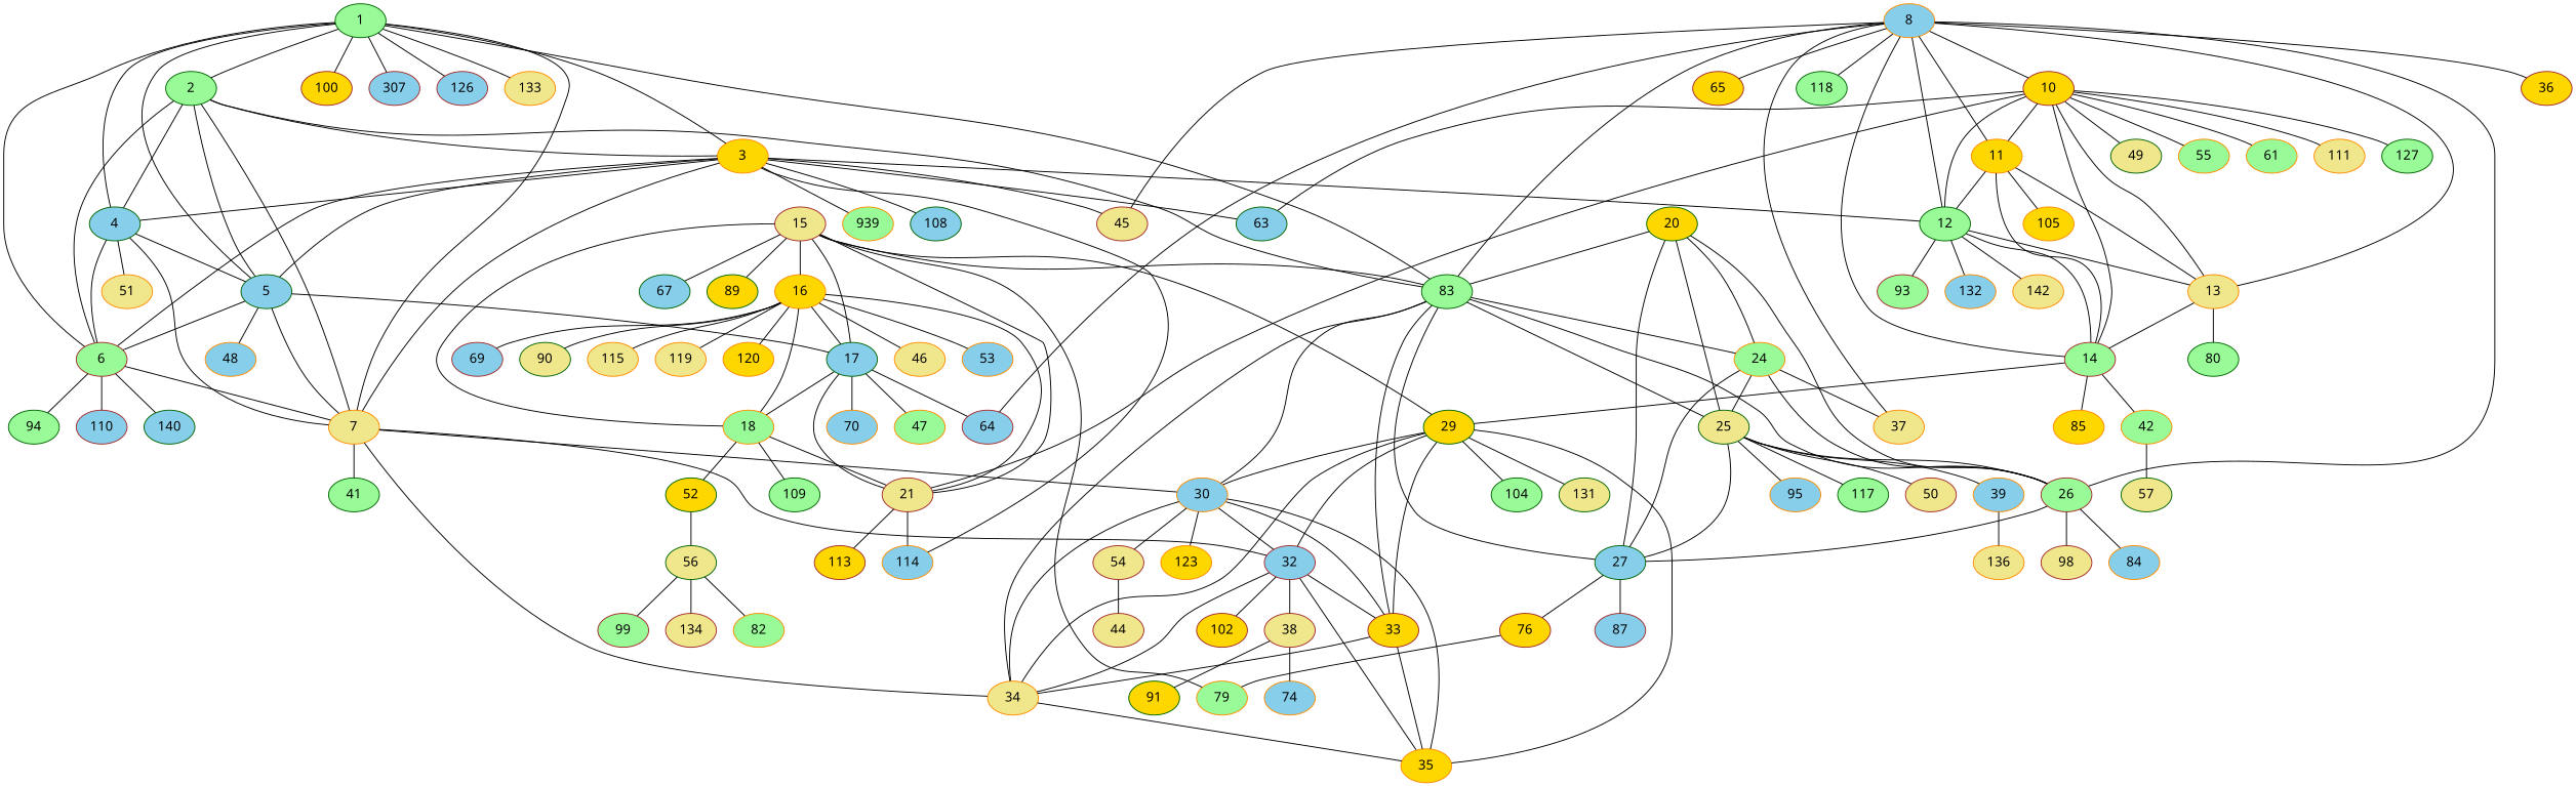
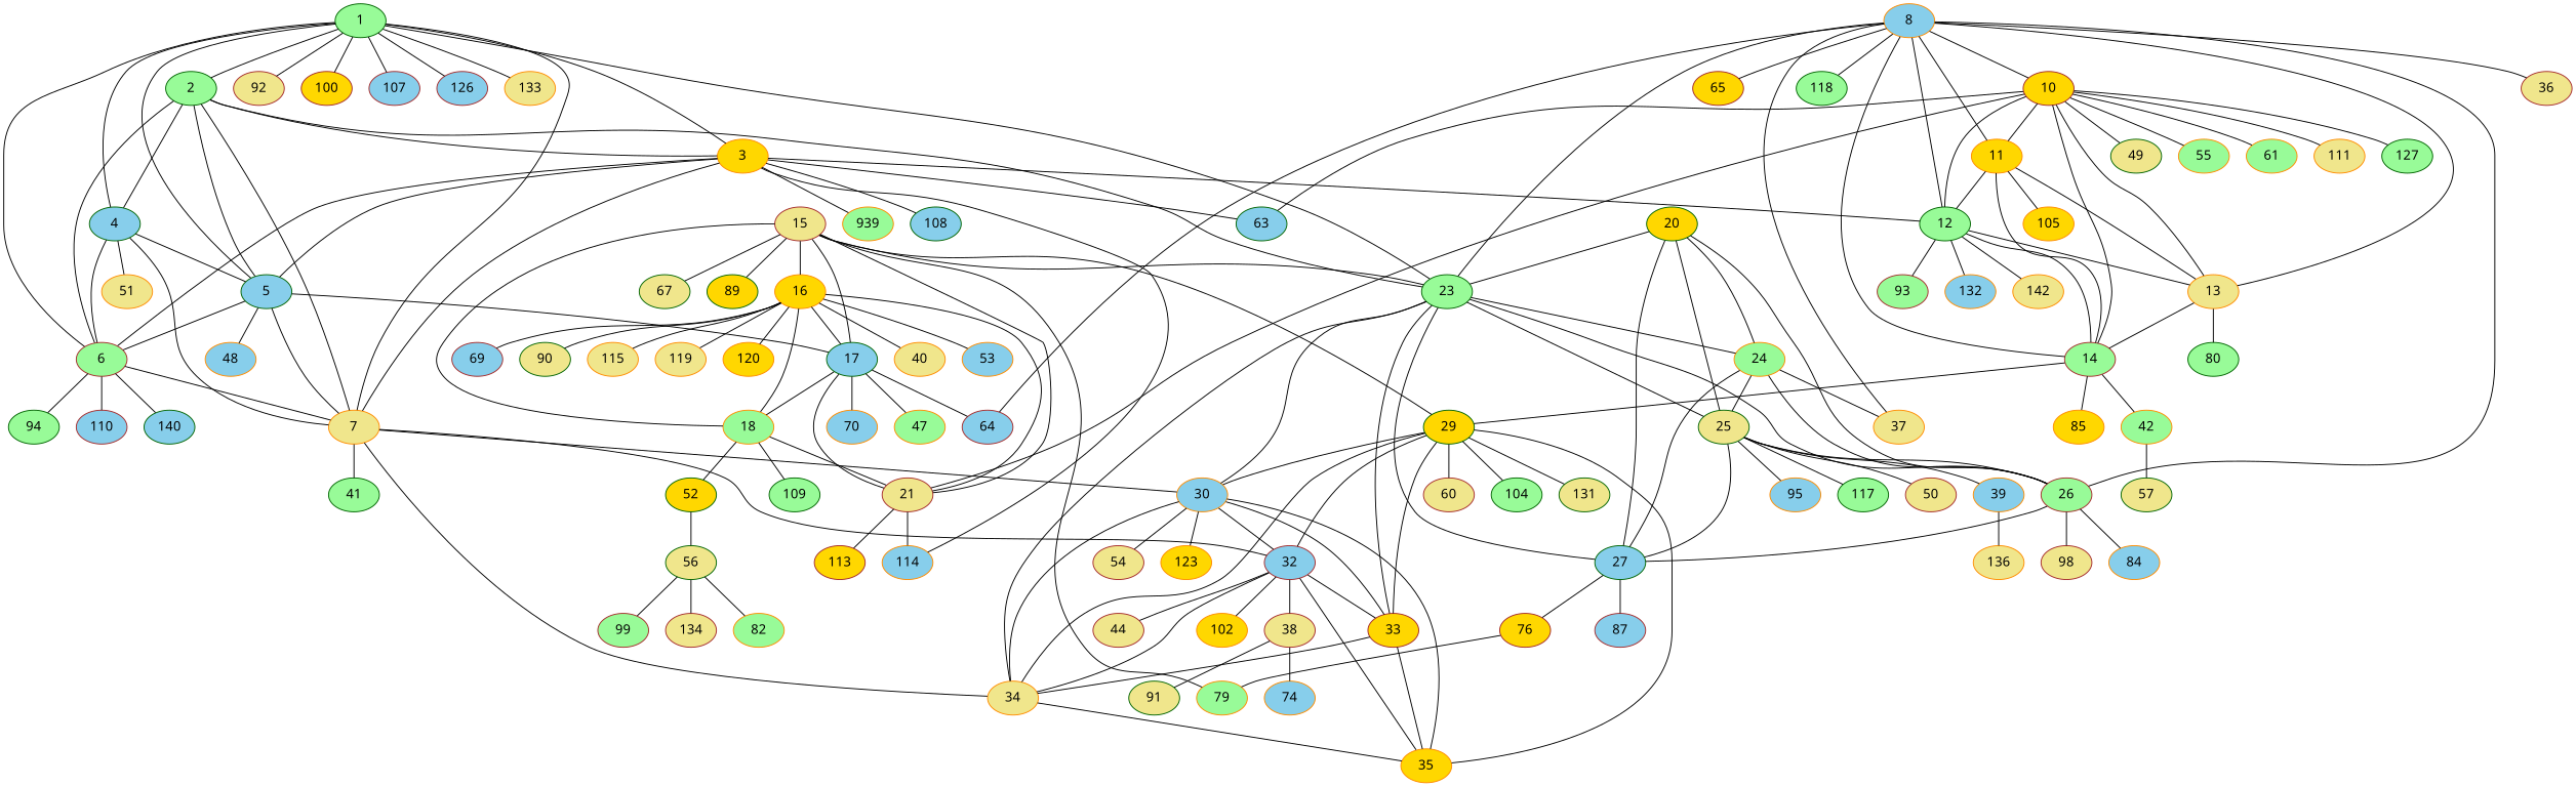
  graph {
    fontname="Noto Sans"
    node [color=darkorange fillcolor=khaki fontname="Noto Sans" style=filled]
    edge [fontname="Noto Sans"]
    1 [color=darkgreen fillcolor=palegreen]
    2 [color=darkgreen fillcolor=palegreen]
    3 [fillcolor=gold]
    4 [color=darkgreen fillcolor=skyblue]
    5 [color=darkgreen fillcolor=skyblue]
    6 [color=brown fillcolor=palegreen]
    7 [super="+73+81+96+106+122"]
-   23 [color=darkgreen fillcolor=palegreen super="+146+135+103+66+28" label=83]
+   23 [color=darkgreen fillcolor=palegreen super="+146+135+103+66+28"]
+   92 [color=brown]
    100 [color=brown fillcolor=gold]
-   107 [color=brown fillcolor=skyblue label=307]
+   107 [color=brown fillcolor=skyblue]
    126 [color=brown fillcolor=skyblue]
    133
    12 [color=darkgreen fillcolor=palegreen]
-   45 [color=brown]
    63 [color=darkgreen fillcolor=skyblue]
    108 [color=darkgreen fillcolor=skyblue]
    114 [fillcolor=skyblue]
    n19 [fillcolor=palegreen label=939]
    51
    17 [color=darkgreen fillcolor=skyblue super="+68"]
    48 [fillcolor=skyblue super="+62"]
    94 [color=darkgreen fillcolor=palegreen]
    110 [color=brown fillcolor=skyblue]
    140 [color=darkgreen fillcolor=skyblue]
    30 [fillcolor=skyblue super="+31"]
    32 [color=brown fillcolor=skyblue]
    34
    41 [color=darkgreen fillcolor=palegreen]
    26 [color=brown fillcolor=palegreen]
    24 [fillcolor=palegreen]
    25 [color=darkgreen]
    27 [color=darkgreen fillcolor=skyblue]
    33 [color=brown fillcolor=gold super="+138+121+125"]
    13 [super="+58+145"]
    14 [color=brown fillcolor=palegreen]
    93 [color=brown fillcolor=palegreen super="+101+116"]
    132 [fillcolor=skyblue]
    142
    64 [color=brown fillcolor=skyblue super="+124"]
    21 [color=brown]
    18 [fillcolor=palegreen super="+20"]
    47 [fillcolor=palegreen]
    70 [fillcolor=skyblue]
    35 [fillcolor=gold]
    54 [color=brown super="+143+86+83"]
    123 [fillcolor=gold super="+141"]
    38 [color=brown]
    44 [color=brown]
-   102 [color=brown fillcolor=gold]
+   102 [fillcolor=gold]
    8 [fillcolor=skyblue super="+75+9"]
    10 [color=brown fillcolor=gold]
    11 [fillcolor=gold]
-   36 [color=brown fillcolor=gold super="+144+72"]
+   36 [color=brown super="+144+72"]
    37
    65 [color=brown fillcolor=gold]
    118 [color=darkgreen fillcolor=palegreen]
    49 [color=darkgreen]
    55 [fillcolor=palegreen]
    61 [fillcolor=palegreen]
    111
    127 [color=darkgreen fillcolor=palegreen]
    105 [fillcolor=gold]
    80 [color=darkgreen fillcolor=palegreen]
    29 [color=darkgreen fillcolor=gold super="+46"]
    42 [fillcolor=palegreen super="+78"]
    85 [fillcolor=gold]
    98 [color=brown]
    84 [fillcolor=skyblue]
    113 [color=brown fillcolor=gold]
+   60 [color=brown]
    104 [color=darkgreen fillcolor=palegreen]
    131 [color=darkgreen]
    57 [color=darkgreen]
    15 [color=brown super="+19+97"]
    16 [fillcolor=gold]
-   67 [color=darkgreen fillcolor=skyblue]
+   67 [color=darkgreen]
    79 [fillcolor=palegreen super="+128"]
    89 [color=darkgreen fillcolor=gold]
-   40 [label=46]
+   40
    53 [fillcolor=skyblue]
    69 [color=brown fillcolor=skyblue]
    90 [color=darkgreen]
    115
    119
    120 [fillcolor=gold]
    52 [color=darkgreen fillcolor=gold super="+88"]
    109 [color=darkgreen fillcolor=palegreen]
    56 [color=darkgreen super="+77"]
    n90 [color=darkgreen fillcolor=gold label=20 super="+59"]
    39 [fillcolor=skyblue]
    50 [color=brown]
    95 [fillcolor=skyblue]
    117 [color=darkgreen fillcolor=palegreen]
    76 [color=brown fillcolor=gold super="+130"]
    87 [color=brown fillcolor=skyblue]
    136
    74 [fillcolor=skyblue]
-   91 [color=darkgreen fillcolor=gold]
+   91 [color=darkgreen]
    82 [fillcolor=palegreen]
    99 [color=brown fillcolor=palegreen]
    134 [color=brown]
    1 -- 2
    1 -- 3
    1 -- 4
    1 -- 5
    1 -- 6
    1 -- 7
    1 -- 23
+   1 -- 92
    1 -- 100
    1 -- 107
    1 -- 126
    1 -- 133
    2 -- 3
    2 -- 4
    2 -- 5
    2 -- 6
    2 -- 7
    2 -- 23
-   3 -- 4
    3 -- 5
    3 -- 6
    3 -- 7
    3 -- 12
-   3 -- 45
    3 -- 63
    3 -- 108
    3 -- 114
    3 -- n19
    4 -- 5
    4 -- 6
    4 -- 7
    4 -- 51
    5 -- 6
    5 -- 7
    5 -- 17
    5 -- 48
    6 -- 7
    6 -- 94
    6 -- 110
    6 -- 140
    7 -- 30
    7 -- 32
    7 -- 34
    7 -- 41
    23 -- 30
    23 -- 34
    23 -- 26 [weight=2]
    23 -- 24 [weight=2]
    23 -- 25 [weight=2]
    23 -- 27 [weight=2]
    23 -- 33 [weight=2]
    12 -- 13
    12 -- 14
    12 -- 93
    12 -- 132
    12 -- 142
    17 -- 64
    17 -- 21
    17 -- 18 [weight=2]
    17 -- 47
    17 -- 70
    30 -- 32 [weight=2]
    30 -- 34 [weight=2]
    30 -- 33 [weight=2]
    30 -- 35 [weight=2]
    30 -- 54
    30 -- 123
    32 -- 34
    32 -- 33
    32 -- 35
    32 -- 38
-   54 -- 44
+   32 -- 44
    32 -- 102
    34 -- 35
    26 -- 27
    26 -- 98
    26 -- 84
    24 -- 26
    24 -- 25
    24 -- 27
    24 -- 37
    25 -- 26
    25 -- 27
    25 -- 39
    25 -- 50
    25 -- 95
    25 -- 117
    27 -- 76
    27 -- 87
    33 -- 34
    33 -- 35
    13 -- 14
    13 -- 80
    14 -- 29
    14 -- 42
    14 -- 85
    21 -- 114
    21 -- 113
    18 -- 21 [weight=2]
    18 -- 52
    18 -- 109
    38 -- 74
    38 -- 91
    8 -- 23
    8 -- 12 [weight=2]
-   8 -- 45
    8 -- 26
    8 -- 13 [weight=2]
    8 -- 14 [weight=2]
    8 -- 64
    8 -- 10 [weight=2]
    8 -- 11 [weight=2]
    8 -- 36
    8 -- 37
    8 -- 65
    8 -- 118
    10 -- 12
    10 -- 63
    10 -- 13
    10 -- 14
    10 -- 21
    10 -- 11
    10 -- 49
    10 -- 55
    10 -- 61
    10 -- 111
    10 -- 127
    11 -- 12
    11 -- 13
    11 -- 14
    11 -- 105
    29 -- 30 [weight=2]
    29 -- 32
    29 -- 34
    29 -- 33
    29 -- 35
+   29 -- 60
    29 -- 104
    29 -- 131
    42 -- 57
    15 -- 23 [weight=2]
    15 -- 17 [weight=2]
    15 -- 21 [weight=2]
    15 -- 18 [weight=4]
    15 -- 29
    15 -- 16 [weight=2]
    15 -- 67
    15 -- 79
    15 -- 89
    16 -- 17
    16 -- 21
    16 -- 18 [weight=2]
    16 -- 40
    16 -- 53
    16 -- 69
    16 -- 90
    16 -- 115
    16 -- 119
    16 -- 120
    52 -- 56
    56 -- 82
    56 -- 99
    56 -- 134
    n90 -- 23 [weight=2]
    n90 -- 26
    n90 -- 24
    n90 -- 25
    n90 -- 27
    39 -- 136
    76 -- 79
  }
